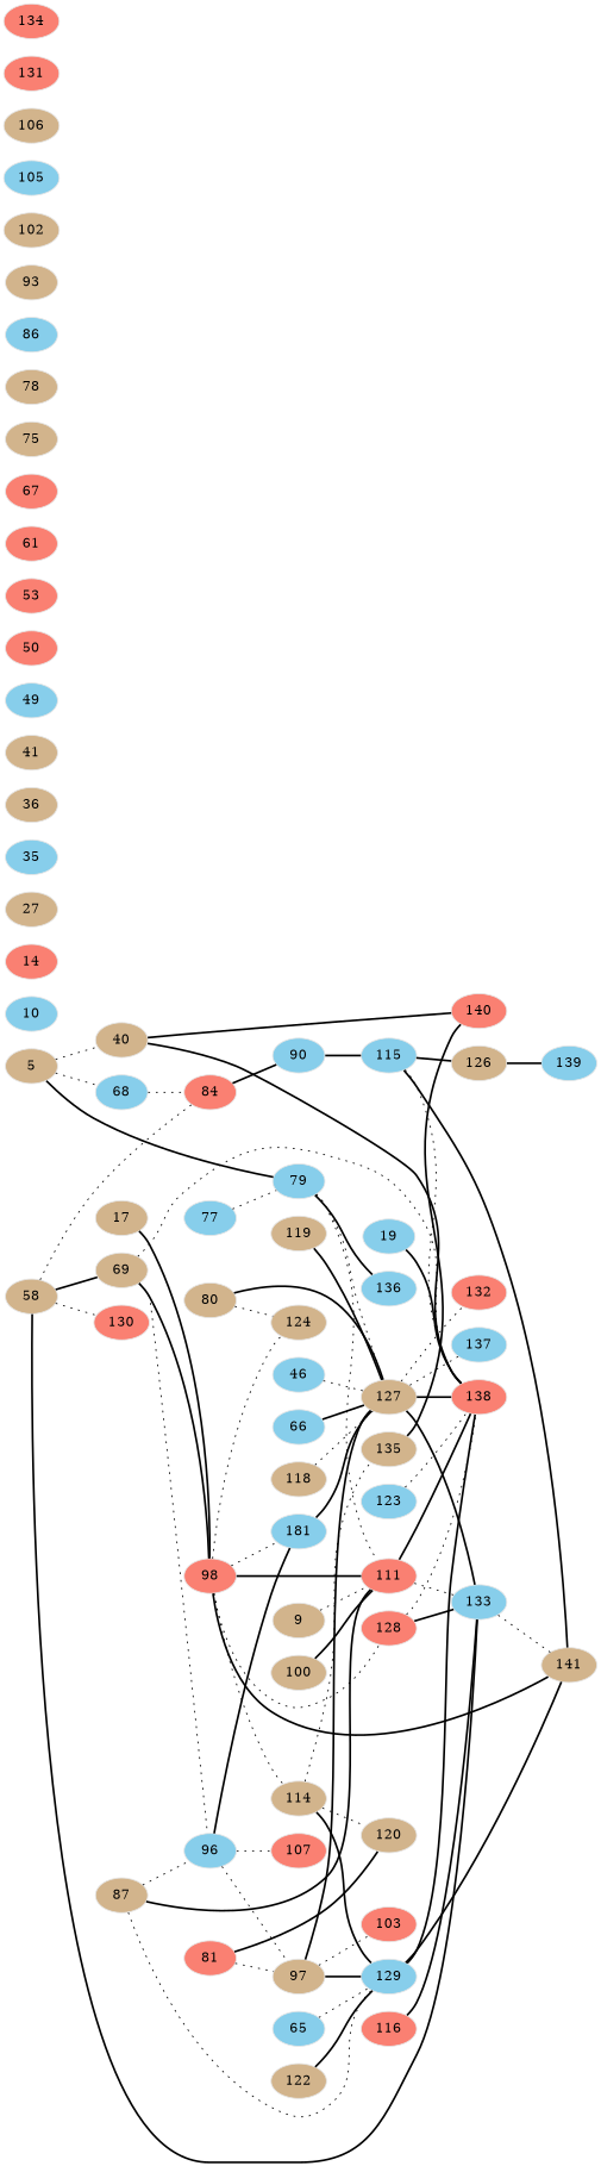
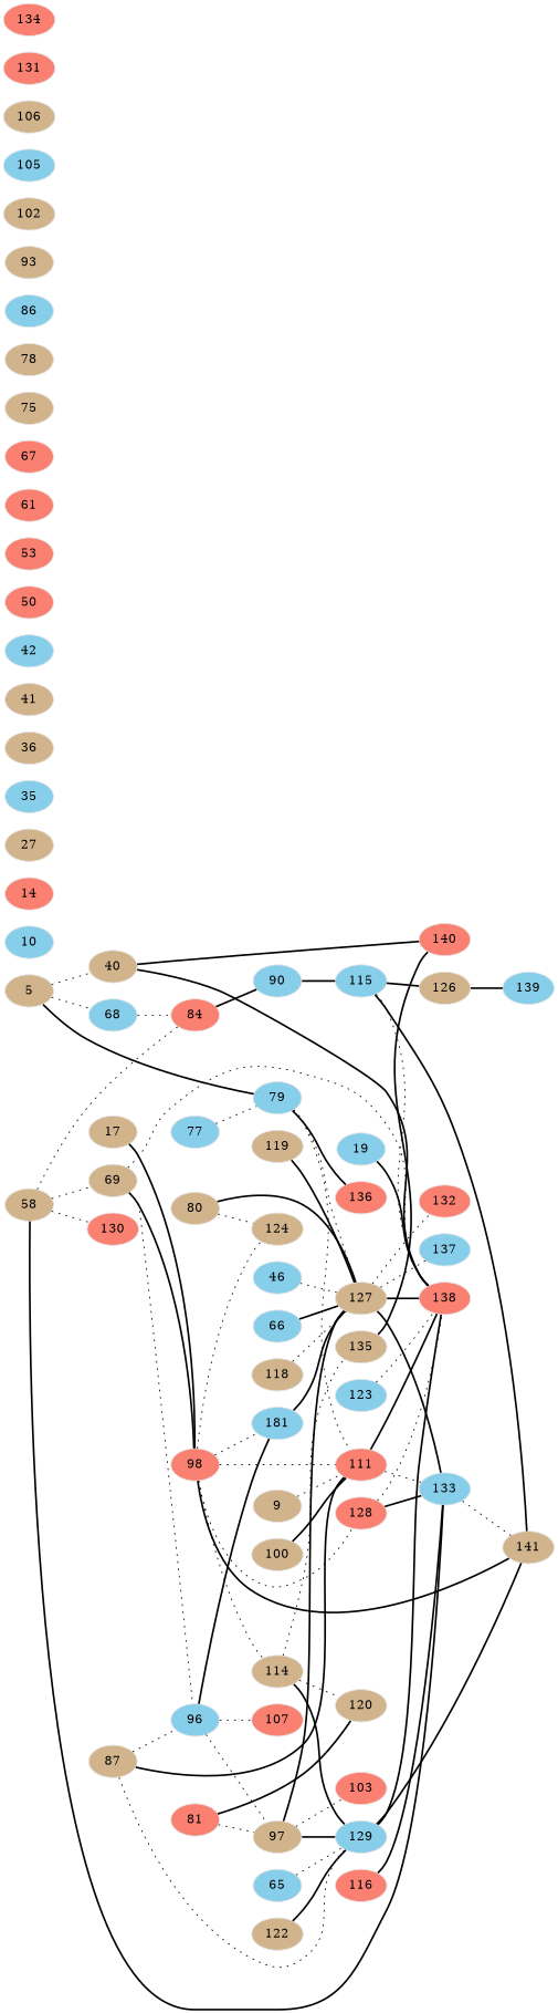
  graph {
    rankdir=LR
    node [color=gray90 fillcolor=tan style=filled]
    edge [style=bold]
    40 [super="+21"]
    138 [fillcolor=salmon super="+42+25"]
    140 [fillcolor=salmon]
    5
    68 [fillcolor=skyblue super="+52"]
    79 [fillcolor=skyblue]
    84 [fillcolor=salmon super="+48"]
    111 [fillcolor=salmon]
    127 [super="+20+72+108"]
-   136 [fillcolor=skyblue]
+   136 [fillcolor=salmon]
    90 [fillcolor=skyblue]
    115 [fillcolor=skyblue super="+59+113"]
    9 [super="+8"]
    133 [fillcolor=skyblue super="+43+24+39+56+117"]
    10 [fillcolor=skyblue]
    14 [fillcolor=salmon]
    98 [fillcolor=salmon super="+23+29+74"]
    124
    n19 [fillcolor=skyblue label=181 super="+85"]
    114 [super="+112"]
    128 [fillcolor=salmon]
    141 [super="+125+109"]
    17
    19 [fillcolor=skyblue]
    27
    35 [fillcolor=skyblue]
    36
    41
    132 [fillcolor=salmon]
    137 [fillcolor=skyblue]
    46 [fillcolor=skyblue]
-   49 [fillcolor=skyblue]
+   49 [fillcolor=skyblue label=42]
    50 [fillcolor=salmon]
    53 [fillcolor=salmon]
    69 [super="+7"]
    96 [fillcolor=skyblue super="+92+94+63"]
    58
    130 [fillcolor=salmon]
    61 [fillcolor=salmon]
    129 [fillcolor=skyblue super="+34+71+55"]
    65 [fillcolor=skyblue]
    66 [fillcolor=skyblue]
    67 [fillcolor=salmon]
    97 [super="+83"]
    107 [fillcolor=salmon]
    75
    77 [fillcolor=skyblue]
    78
    80
    103 [fillcolor=salmon]
    81 [fillcolor=salmon]
    120
    86 [fillcolor=skyblue]
    87 [super="+76"]
    126 [super="+2"]
    93
    135 [super="+37"]
    100
    102 [super="+44"]
    105 [fillcolor=skyblue]
    106
    139 [fillcolor=skyblue super="+4"]
    116 [fillcolor=salmon]
    118
    119 [super="+26"]
    122
    123 [fillcolor=skyblue super="+12"]
    131 [fillcolor=salmon super="+51"]
    134 [fillcolor=salmon]
    40 -- 138
    40 -- 140
    5 -- 40 [style=dotted weight=2]
    5 -- 68 [style=dotted]
    5 -- 79
    68 -- 84 [style=dotted]
    79 -- 111 [style=dotted]
    79 -- 127 [style=dotted]
    79 -- 136
    84 -- 90 [weight=2]
    111 -- 138 [weight=2]
    111 -- 133 [style=dotted]
    127 -- 138 [weight=3]
    127 -- 133 [weight=3]
    127 -- 132 [style=dotted]
    127 -- 137 [style=dotted]
    90 -- 115
    115 -- 138 [style=dotted]
    115 -- 141
    115 -- 126
    9 -- 111 [style=dotted]
    133 -- 141 [style=dotted]
-   98 -- 111
+   98 -- 111 [style=dotted]
    98 -- 124 [style=dotted]
    98 -- n19 [style=dotted]
    98 -- 114 [style=dotted weight=2]
    98 -- 128 [style=dotted]
    98 -- 141
    n19 -- 127
    114 -- 129 [weight=2]
    114 -- 120 [style=dotted]
    114 -- 135 [style=dotted]
    128 -- 138 [style=dotted]
    128 -- 133
    17 -- 98
    19 -- 138
    46 -- 127 [style=dotted]
    69 -- 138 [style=dotted weight=4]
    69 -- 98
    69 -- 96 [style=dotted]
    96 -- n19
    96 -- 97 [style=dotted]
    96 -- 107 [style=dotted]
    58 -- 84 [style=dotted]
    58 -- 133
-   58 -- 69
+   58 -- 69 [style=dotted]
    58 -- 130 [style=dotted]
    129 -- 138
    129 -- 141
    65 -- 129 [style=dotted]
    66 -- 127
    97 -- 127
    97 -- 129 [weight=2]
    97 -- 103 [style=dotted]
    77 -- 79 [style=dotted]
    80 -- 127
    80 -- 124 [style=dotted]
    81 -- 97 [style=dotted]
    81 -- 120
    87 -- 111
    87 -- 96 [style=dotted]
    87 -- 129 [style=dotted]
    126 -- 139
    135 -- 140
    100 -- 111
    116 -- 133
    118 -- 127 [style=dotted]
    119 -- 127
    122 -- 129
    123 -- 138 [style=dotted]
  }
